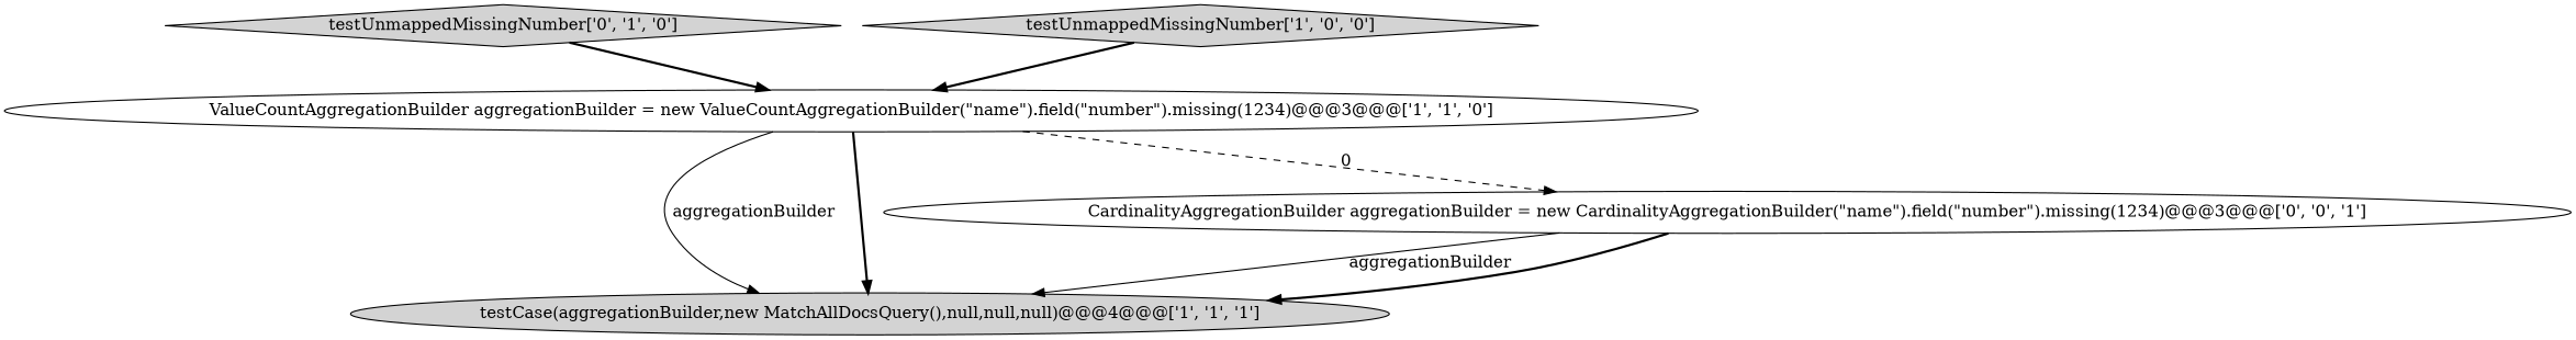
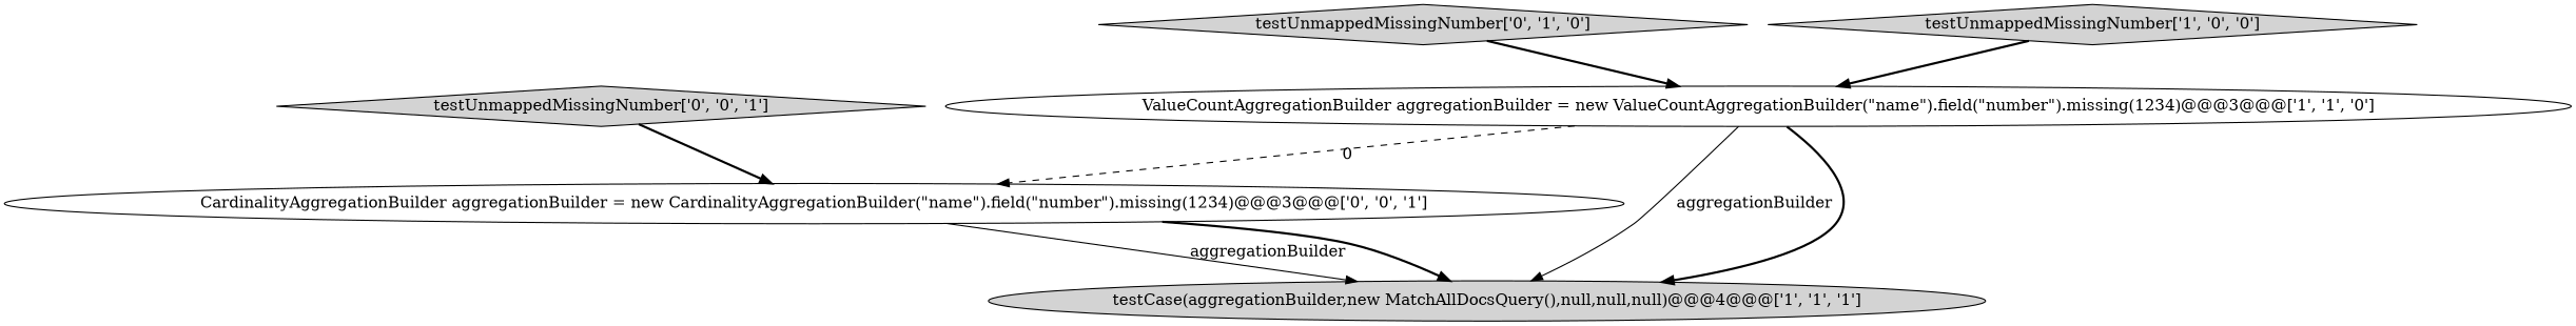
  digraph {
    node [fillcolor=lightgray shape=ellipse style=filled]
    edge [style=bold]
    n1 [fillcolor=white label="ValueCountAggregationBuilder aggregationBuilder = new ValueCountAggregationBuilder(\"name\").field(\"number\").missing(1234)@@@3@@@['1', '1', '0']"]
    n2 [label="testCase(aggregationBuilder,new MatchAllDocsQuery(),null,null,null)@@@4@@@['1', '1', '1']"]
    n3 [fillcolor=white label="CardinalityAggregationBuilder aggregationBuilder = new CardinalityAggregationBuilder(\"name\").field(\"number\").missing(1234)@@@3@@@['0', '0', '1']"]
    n4 [label="testUnmappedMissingNumber['0', '1', '0']" shape=diamond]
    n5 [label="testUnmappedMissingNumber['1', '0', '0']" shape=diamond]
+   n6 [label="testUnmappedMissingNumber['0', '0', '1']" shape=diamond]
    n1 -> n2 [label=aggregationBuilder style=solid]
    n1 -> n2
    n1 -> n3 [label=0 style=dashed]
    n3 -> n2 [label=aggregationBuilder style=solid]
    n3 -> n2
    n4 -> n1
    n5 -> n1
+   n6 -> n3
  }
